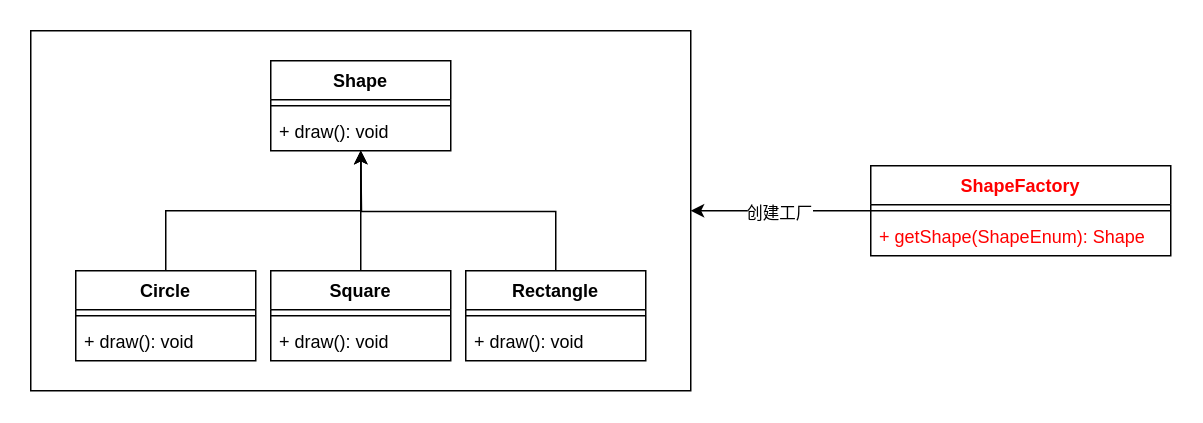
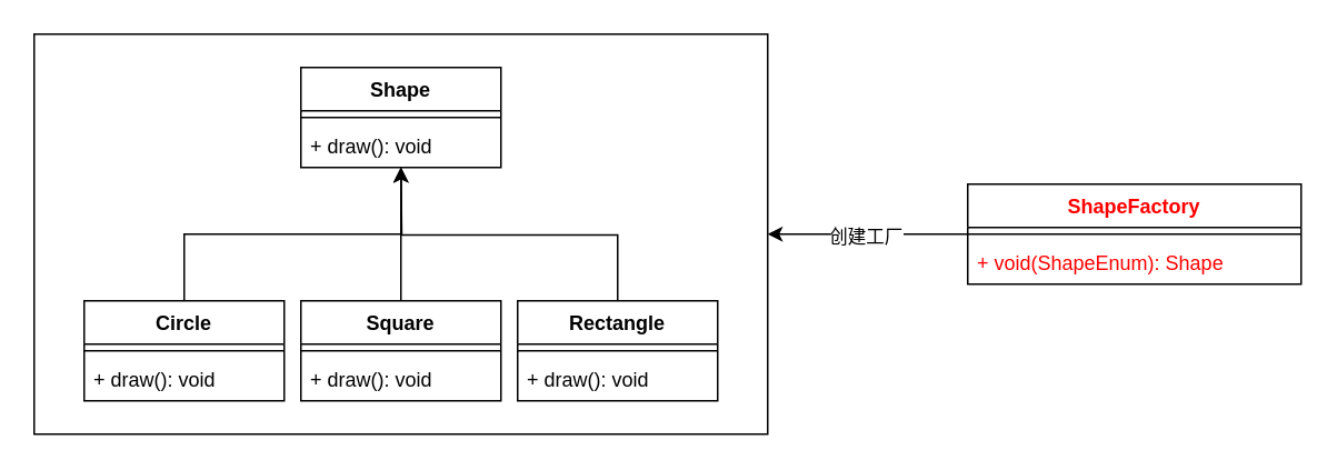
  <mxCell id="0" />
  <mxCell id="1" parent="0" />
  <mxCell id="2" value="" style="rounded=0;whiteSpace=wrap;html=1;" parent="1" vertex="1"><mxGeometry x="20" y="20" width="440" height="240" as="geometry" /></mxCell>
  <mxCell id="3" value="Shape" style="swimlane;fontStyle=1;align=center;verticalAlign=top;childLayout=stackLayout;horizontal=1;startSize=26;horizontalStack=0;resizeParent=1;resizeParentMax=0;resizeLast=0;collapsible=1;marginBottom=0;" parent="1" vertex="1"><mxGeometry x="180" y="40" width="120" height="60" as="geometry"><mxRectangle x="200" y="120" width="70" height="26" as="alternateBounds" /></mxGeometry></mxCell>
  <mxCell id="4" value="" style="line;strokeWidth=1;fillColor=none;align=left;verticalAlign=middle;spacingTop=-1;spacingLeft=3;spacingRight=3;rotatable=0;labelPosition=right;points=[];portConstraint=eastwest;" parent="3" vertex="1"><mxGeometry y="26" width="120" height="8" as="geometry" /></mxCell>
  <mxCell id="5" value="+ draw(): void" style="text;strokeColor=none;fillColor=none;align=left;verticalAlign=top;spacingLeft=4;spacingRight=4;overflow=hidden;rotatable=0;points=[[0,0.5],[1,0.5]];portConstraint=eastwest;" parent="3" vertex="1"><mxGeometry y="34" width="120" height="26" as="geometry" /></mxCell>
  <mxCell id="6" style="edgeStyle=orthogonalEdgeStyle;rounded=0;orthogonalLoop=1;jettySize=auto;html=1;exitX=0.5;exitY=0;exitDx=0;exitDy=0;entryX=0.5;entryY=1;entryDx=0;entryDy=0;entryPerimeter=0;startArrow=none;startFill=0;" parent="1" source="7" target="5" edge="1"><mxGeometry relative="1" as="geometry" /></mxCell>
  <mxCell id="7" value="Circle" style="swimlane;fontStyle=1;align=center;verticalAlign=top;childLayout=stackLayout;horizontal=1;startSize=26;horizontalStack=0;resizeParent=1;resizeParentMax=0;resizeLast=0;collapsible=1;marginBottom=0;" parent="1" vertex="1"><mxGeometry x="50" y="180" width="120" height="60" as="geometry"><mxRectangle x="200" y="120" width="70" height="26" as="alternateBounds" /></mxGeometry></mxCell>
  <mxCell id="8" value="" style="line;strokeWidth=1;fillColor=none;align=left;verticalAlign=middle;spacingTop=-1;spacingLeft=3;spacingRight=3;rotatable=0;labelPosition=right;points=[];portConstraint=eastwest;" parent="7" vertex="1"><mxGeometry y="26" width="120" height="8" as="geometry" /></mxCell>
  <mxCell id="9" value="+ draw(): void" style="text;strokeColor=none;fillColor=none;align=left;verticalAlign=top;spacingLeft=4;spacingRight=4;overflow=hidden;rotatable=0;points=[[0,0.5],[1,0.5]];portConstraint=eastwest;" parent="7" vertex="1"><mxGeometry y="34" width="120" height="26" as="geometry" /></mxCell>
  <mxCell id="10" style="edgeStyle=orthogonalEdgeStyle;rounded=0;orthogonalLoop=1;jettySize=auto;html=1;exitX=0.5;exitY=0;exitDx=0;exitDy=0;entryX=0.5;entryY=1;entryDx=0;entryDy=0;entryPerimeter=0;startArrow=none;startFill=0;" parent="1" source="11" target="5" edge="1"><mxGeometry relative="1" as="geometry" /></mxCell>
  <mxCell id="11" value="Square" style="swimlane;fontStyle=1;align=center;verticalAlign=top;childLayout=stackLayout;horizontal=1;startSize=26;horizontalStack=0;resizeParent=1;resizeParentMax=0;resizeLast=0;collapsible=1;marginBottom=0;" parent="1" vertex="1"><mxGeometry x="180" y="180" width="120" height="60" as="geometry"><mxRectangle x="200" y="120" width="70" height="26" as="alternateBounds" /></mxGeometry></mxCell>
  <mxCell id="12" value="" style="line;strokeWidth=1;fillColor=none;align=left;verticalAlign=middle;spacingTop=-1;spacingLeft=3;spacingRight=3;rotatable=0;labelPosition=right;points=[];portConstraint=eastwest;" parent="11" vertex="1"><mxGeometry y="26" width="120" height="8" as="geometry" /></mxCell>
  <mxCell id="13" value="+ draw(): void" style="text;strokeColor=none;fillColor=none;align=left;verticalAlign=top;spacingLeft=4;spacingRight=4;overflow=hidden;rotatable=0;points=[[0,0.5],[1,0.5]];portConstraint=eastwest;" parent="11" vertex="1"><mxGeometry y="34" width="120" height="26" as="geometry" /></mxCell>
  <mxCell id="14" style="edgeStyle=orthogonalEdgeStyle;rounded=0;orthogonalLoop=1;jettySize=auto;html=1;exitX=0.5;exitY=0;exitDx=0;exitDy=0;fontColor=#000000;startArrow=none;startFill=0;" parent="1" source="15" edge="1"><mxGeometry relative="1" as="geometry"><mxPoint x="240" y="100" as="targetPoint" /></mxGeometry></mxCell>
  <mxCell id="15" value="Rectangle" style="swimlane;fontStyle=1;align=center;verticalAlign=top;childLayout=stackLayout;horizontal=1;startSize=26;horizontalStack=0;resizeParent=1;resizeParentMax=0;resizeLast=0;collapsible=1;marginBottom=0;" parent="1" vertex="1"><mxGeometry x="310" y="180" width="120" height="60" as="geometry"><mxRectangle x="200" y="120" width="70" height="26" as="alternateBounds" /></mxGeometry></mxCell>
  <mxCell id="16" value="" style="line;strokeWidth=1;fillColor=none;align=left;verticalAlign=middle;spacingTop=-1;spacingLeft=3;spacingRight=3;rotatable=0;labelPosition=right;points=[];portConstraint=eastwest;" parent="15" vertex="1"><mxGeometry y="26" width="120" height="8" as="geometry" /></mxCell>
  <mxCell id="17" value="+ draw(): void" style="text;strokeColor=none;fillColor=none;align=left;verticalAlign=top;spacingLeft=4;spacingRight=4;overflow=hidden;rotatable=0;points=[[0,0.5],[1,0.5]];portConstraint=eastwest;" parent="15" vertex="1"><mxGeometry y="34" width="120" height="26" as="geometry" /></mxCell>
  <mxCell id="18" style="edgeStyle=orthogonalEdgeStyle;rounded=0;orthogonalLoop=1;jettySize=auto;html=1;exitX=0;exitY=0.5;exitDx=0;exitDy=0;startArrow=none;startFill=0;" parent="1" source="20" target="2" edge="1"><mxGeometry relative="1" as="geometry" /></mxCell>
  <mxCell id="19" value="创建工厂" style="edgeLabel;html=1;align=center;verticalAlign=middle;resizable=0;points=[];" parent="18" vertex="1" connectable="0"><mxGeometry x="0.04" y="1" relative="1" as="geometry"><mxPoint as="offset" /></mxGeometry></mxCell>
  <mxCell id="20" value="ShapeFactory" style="swimlane;fontStyle=1;align=center;verticalAlign=top;childLayout=stackLayout;horizontal=1;startSize=26;horizontalStack=0;resizeParent=1;resizeParentMax=0;resizeLast=0;collapsible=1;marginBottom=0;fontColor=#FF0000;" parent="1" vertex="1"><mxGeometry x="580" y="110" width="200" height="60" as="geometry" /></mxCell>
  <mxCell id="21" value="" style="line;strokeWidth=1;fillColor=none;align=left;verticalAlign=middle;spacingTop=-1;spacingLeft=3;spacingRight=3;rotatable=0;labelPosition=right;points=[];portConstraint=eastwest;fontColor=#FF0000;" parent="20" vertex="1"><mxGeometry y="26" width="200" height="8" as="geometry" /></mxCell>
- <mxCell id="22" value="+ getShape(ShapeEnum): Shape" style="text;strokeColor=none;fillColor=none;align=left;verticalAlign=top;spacingLeft=4;spacingRight=4;overflow=hidden;rotatable=0;points=[[0,0.5],[1,0.5]];portConstraint=eastwest;fontColor=#FF0000;" parent="20" vertex="1"><mxGeometry y="34" width="200" height="26" as="geometry" /></mxCell>
+ <mxCell id="22" value="+ void(ShapeEnum): Shape" style="text;strokeColor=none;fillColor=none;align=left;verticalAlign=top;spacingLeft=4;spacingRight=4;overflow=hidden;rotatable=0;points=[[0,0.5],[1,0.5]];portConstraint=eastwest;fontColor=#FF0000;" parent="20" vertex="1"><mxGeometry y="34" width="200" height="26" as="geometry" /></mxCell>
